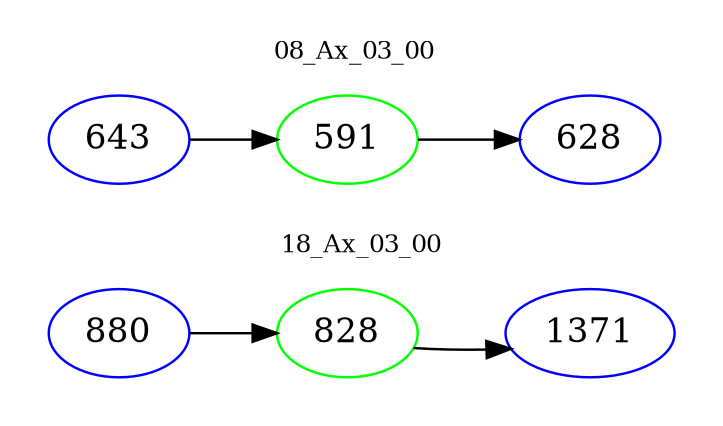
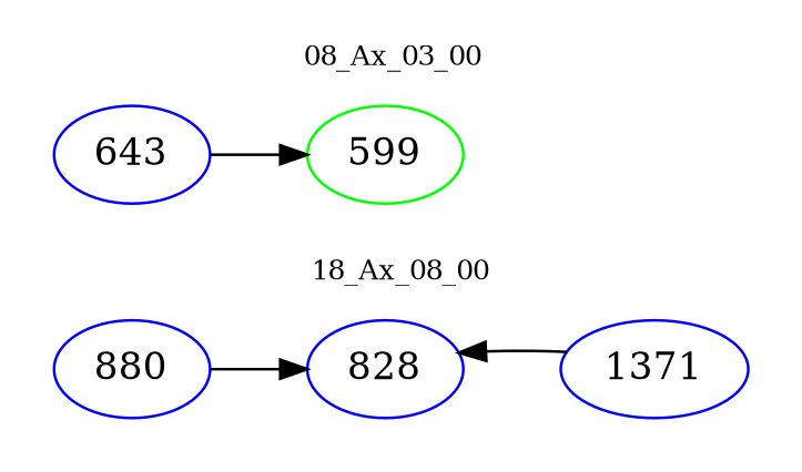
  digraph {
    rankdir=LR
    node [color=blue]
    edge [color=black]
    n1 [label=880]
-   n2 [color=green label=828]
+   n2 [label=828]
    n3 [label=1371]
    n4 [label=643]
-   n5 [color=green label=591]
-   n6 [label=628]
+   n5 [color=green label=599]
    subgraph cluster_1 {
      color=white
      fontsize=10
-     label="18_Ax_03_00"
+     label="18_Ax_08_00"
      n1
      n2
      n3
    }
    subgraph cluster_2 {
      color=white
      fontsize=10
      label="08_Ax_03_00"
      n4
      n5
-     n6
    }
    n1 -> n2
-   n2 -> n3
+   n3 -> n2
    n4 -> n5
-   n5 -> n6
  }
